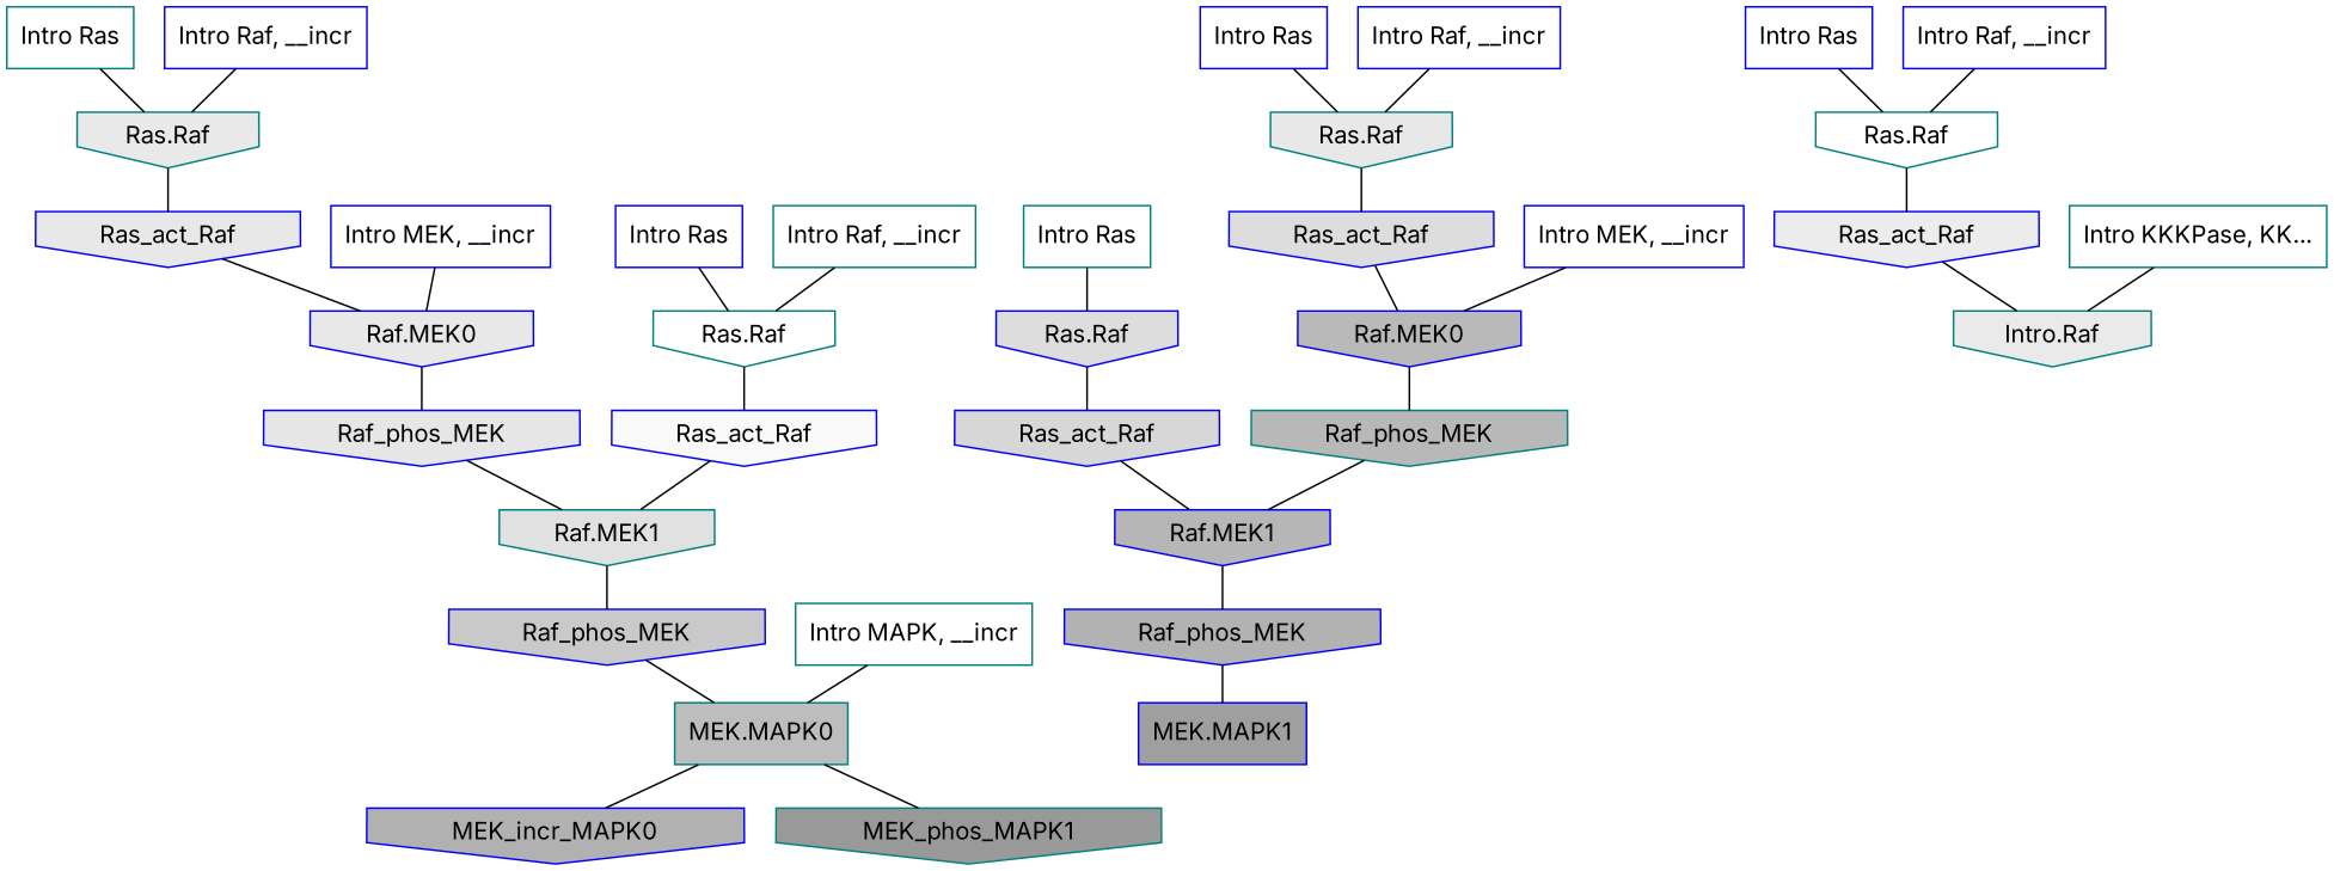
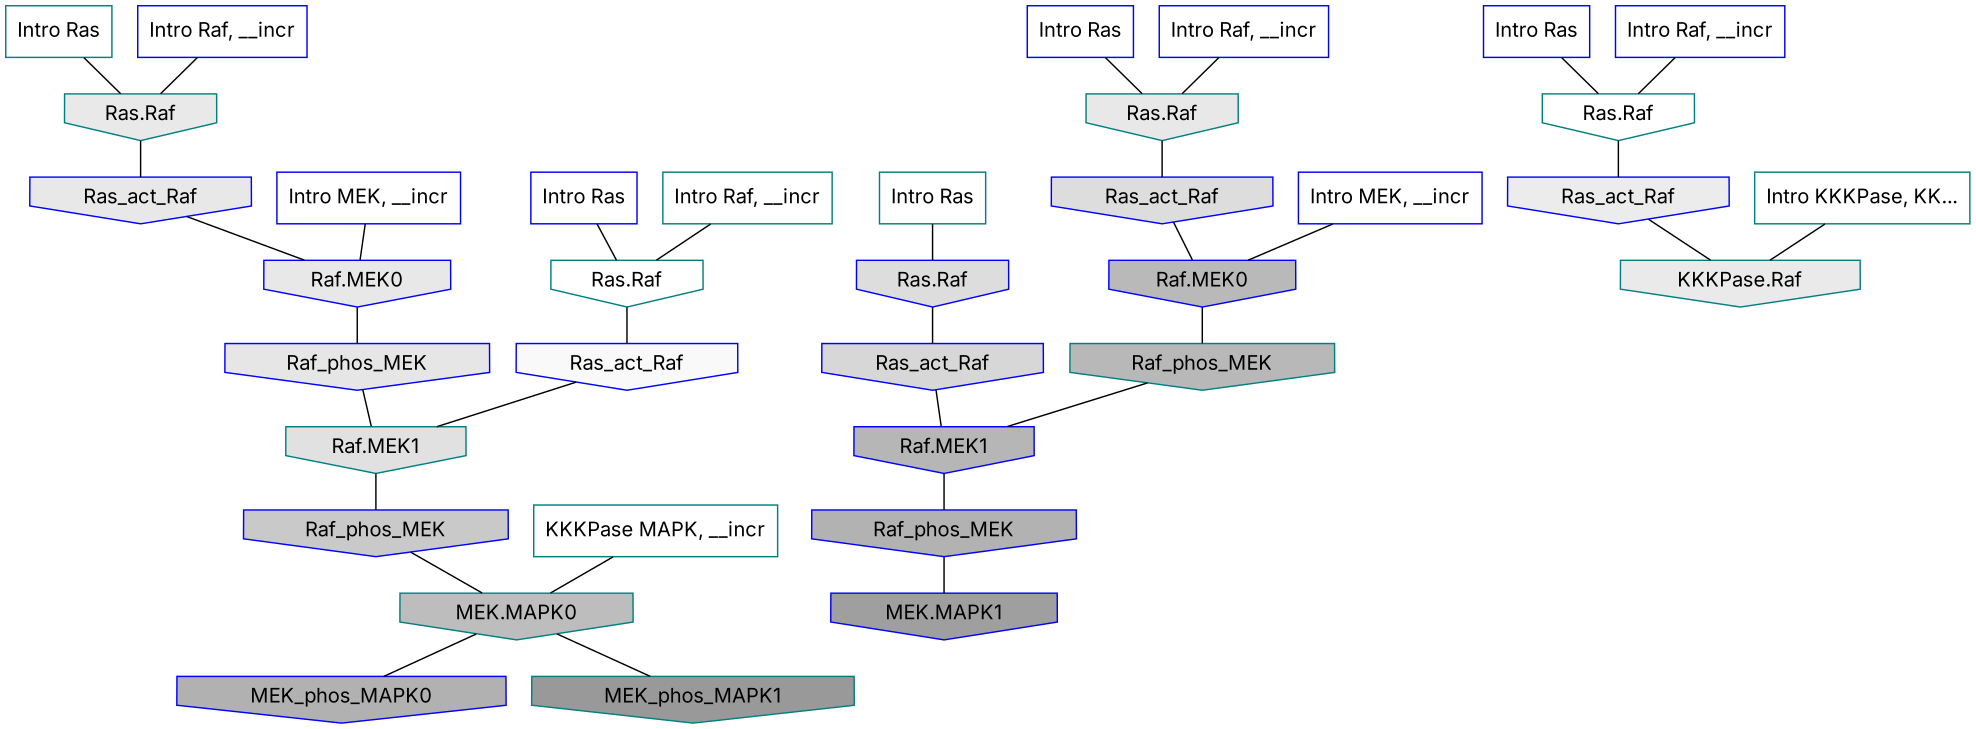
  digraph {
    fontname=Inter
    rankdir=TB
    ranksep=0.30
    node [color=blue fillcolor="0.000 0.000 1.000" fontname=Inter shape=invhouse style=filled]
    edge [color="0.000 0.000 0.000" dir=none fontname=Inter]
    n1 [color=teal label="Intro Ras" shape=rectangle]
    n2 [color=teal fillcolor="0.000 0.000 0.911" label="Ras.Raf"]
    n3 [fillcolor="0.000 0.000 0.908" label=Ras_act_Raf]
    n4 [color=teal label="Intro Ras" shape=rectangle]
    n5 [fillcolor="0.000 0.000 0.867" label="Ras.Raf"]
    n6 [fillcolor="0.000 0.000 0.841" label=Ras_act_Raf]
    n7 [label="Intro Ras" shape=rectangle]
    n8 [color=teal label="Ras.Raf"]
    n9 [fillcolor="0.000 0.000 0.974" label=Ras_act_Raf]
    n10 [label="Intro Ras" shape=rectangle]
    n11 [color=teal label="Ras.Raf"]
    n12 [fillcolor="0.000 0.000 0.925" label=Ras_act_Raf]
    n13 [label="Intro Ras" shape=rectangle]
    n14 [color=teal fillcolor="0.000 0.000 0.909" label="Ras.Raf"]
    n15 [fillcolor="0.000 0.000 0.864" label=Ras_act_Raf]
    n16 [label="Intro Raf, __incr" shape=rectangle]
    n17 [label="Intro Raf, __incr" shape=rectangle]
    n18 [label="Intro Raf, __incr" shape=rectangle]
    n19 [color=teal label="Intro Raf, __incr" shape=rectangle]
    n20 [label="Intro MEK, __incr" shape=rectangle]
    n21 [fillcolor="0.000 0.000 0.908" label="Raf.MEK0"]
    n22 [fillcolor="0.000 0.000 0.902" label=Raf_phos_MEK]
    n23 [label="Intro MEK, __incr" shape=rectangle]
    n24 [fillcolor="0.000 0.000 0.724" label="Raf.MEK0"]
    n25 [color=teal fillcolor="0.000 0.000 0.720" label=Raf_phos_MEK]
-   n26 [color=teal label="Intro MAPK, __incr" shape=rectangle]
-   n27 [color=teal fillcolor="0.000 0.000 0.742" label="MEK.MAPK0" shape=box]
-   n28 [fillcolor="0.000 0.000 0.692" label=MEK_incr_MAPK0]
+   n26 [color=teal label="KKKPase MAPK, __incr" shape=rectangle]
+   n27 [color=teal fillcolor="0.000 0.000 0.742" label="MEK.MAPK0"]
+   n28 [fillcolor="0.000 0.000 0.692" label=MEK_phos_MAPK0]
    n29 [color=teal fillcolor="0.000 0.000 0.600" label=MEK_phos_MAPK1]
    n30 [color=teal label="Intro KKKPase, KK..." shape=rectangle]
-   n31 [color=teal fillcolor="0.000 0.000 0.916" label="Intro.Raf"]
+   n31 [color=teal fillcolor="0.000 0.000 0.916" label="KKKPase.Raf"]
    n32 [color=teal fillcolor="0.000 0.000 0.879" label="Raf.MEK1"]
    n33 [fillcolor="0.000 0.000 0.789" label=Raf_phos_MEK]
    n34 [fillcolor="0.000 0.000 0.711" label="Raf.MEK1"]
    n35 [fillcolor="0.000 0.000 0.698" label=Raf_phos_MEK]
-   n36 [fillcolor="0.000 0.000 0.625" label="MEK.MAPK1" shape=box]
+   n36 [fillcolor="0.000 0.000 0.625" label="MEK.MAPK1"]
    n1 -> n2
    n2 -> n3
    n3 -> n21
    n4 -> n5
    n5 -> n6
    n6 -> n34
    n7 -> n8
    n8 -> n9
    n9 -> n32
    n10 -> n11
    n11 -> n12
    n12 -> n31
    n13 -> n14
    n14 -> n15
    n15 -> n24
    n16 -> n11
    n17 -> n2
    n18 -> n14
    n19 -> n8
    n20 -> n21
    n21 -> n22
    n22 -> n32
    n23 -> n24
    n24 -> n25
    n25 -> n34
    n26 -> n27
    n27 -> n28
    n27 -> n29
    n30 -> n31
    n32 -> n33
    n33 -> n27
    n34 -> n35
    n35 -> n36
  }
